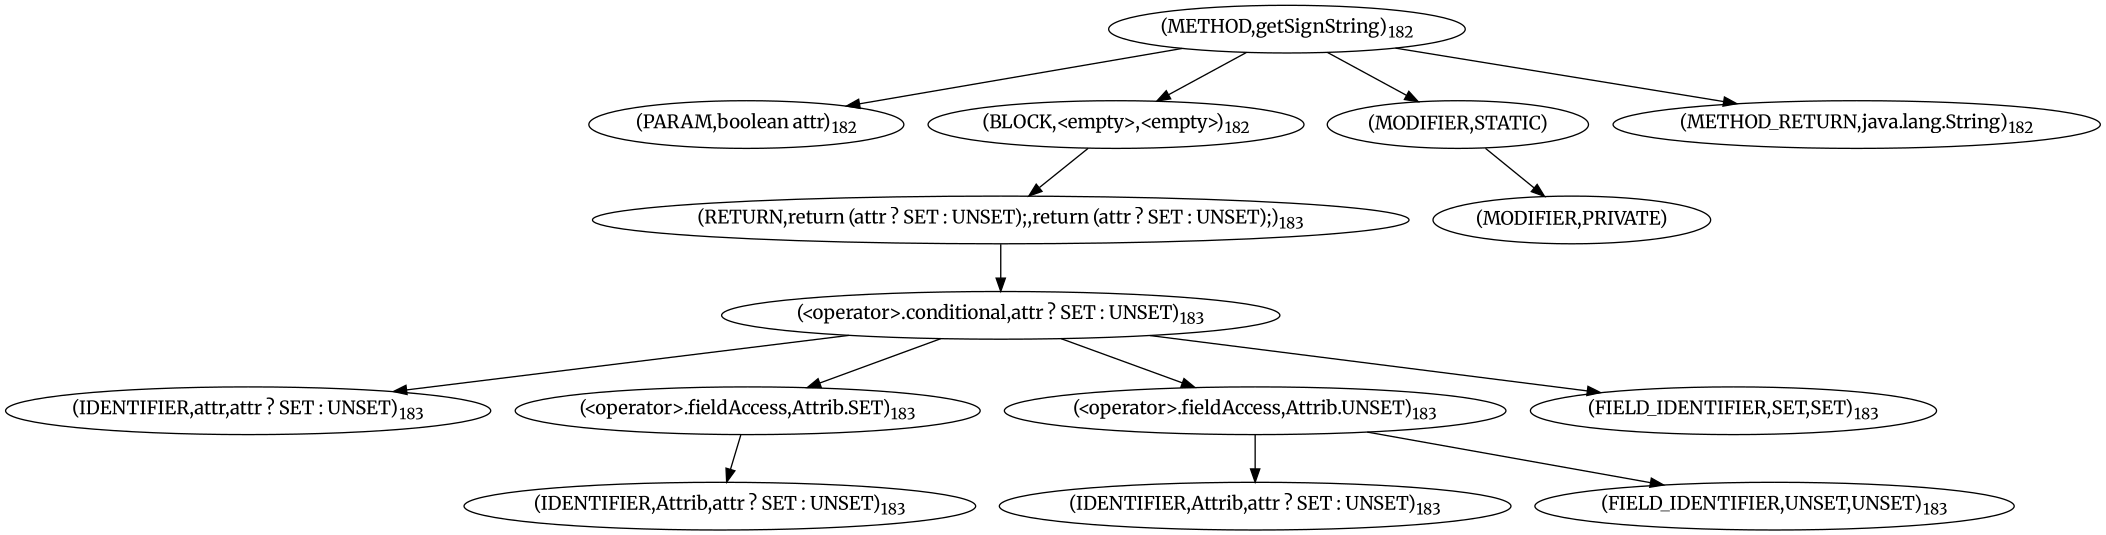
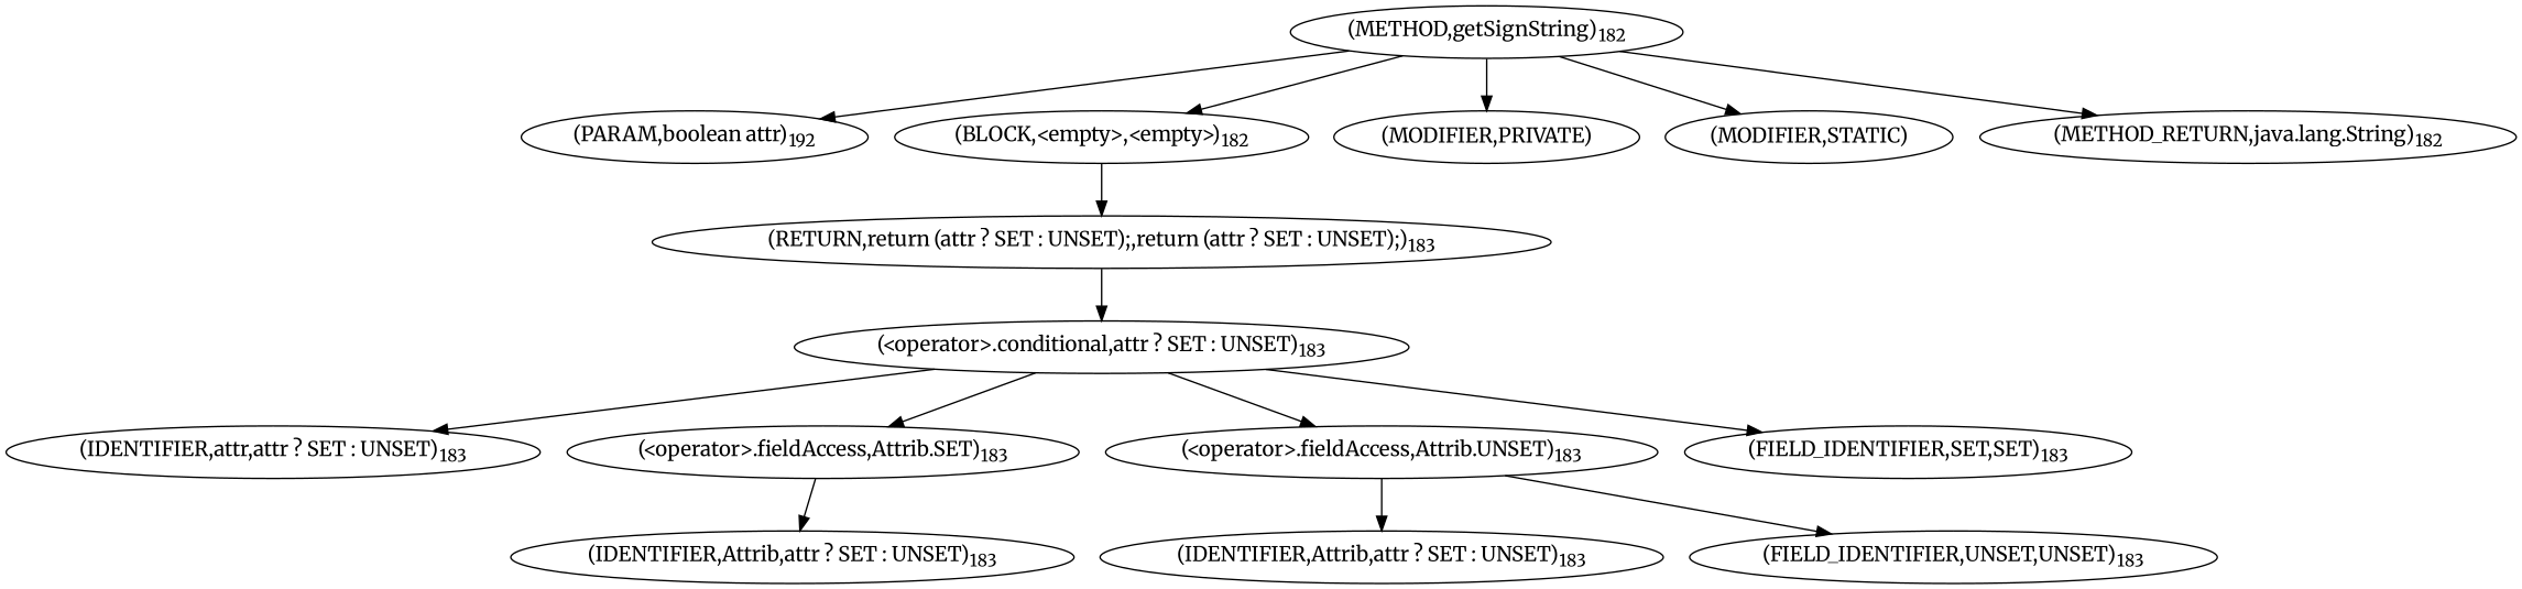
  digraph {
    fontname=Merriweather
    node [fontname=Merriweather]
    edge [fontname=Merriweather]
    n1 [label=<(METHOD,getSignString)<SUB>182</SUB>>]
-   n2 [label=<(PARAM,boolean attr)<SUB>182</SUB>>]
+   n2 [label=<(PARAM,boolean attr)<SUB>192</SUB>>]
    n3 [label=<(BLOCK,&lt;empty&gt;,&lt;empty&gt;)<SUB>182</SUB>>]
    n4 [label=<(MODIFIER,PRIVATE)>]
    n5 [label=<(MODIFIER,STATIC)>]
    n6 [label=<(METHOD_RETURN,java.lang.String)<SUB>182</SUB>>]
    n7 [label=<(RETURN,return (attr ? SET : UNSET);,return (attr ? SET : UNSET);)<SUB>183</SUB>>]
    n8 [label=<(&lt;operator&gt;.conditional,attr ? SET : UNSET)<SUB>183</SUB>>]
    n9 [label=<(IDENTIFIER,attr,attr ? SET : UNSET)<SUB>183</SUB>>]
    n10 [label=<(&lt;operator&gt;.fieldAccess,Attrib.SET)<SUB>183</SUB>>]
    n11 [label=<(&lt;operator&gt;.fieldAccess,Attrib.UNSET)<SUB>183</SUB>>]
    n12 [label=<(FIELD_IDENTIFIER,SET,SET)<SUB>183</SUB>>]
    n13 [label=<(IDENTIFIER,Attrib,attr ? SET : UNSET)<SUB>183</SUB>>]
    n14 [label=<(IDENTIFIER,Attrib,attr ? SET : UNSET)<SUB>183</SUB>>]
    n15 [label=<(FIELD_IDENTIFIER,UNSET,UNSET)<SUB>183</SUB>>]
    n1 -> n2
    n1 -> n3
-   n5 -> n4
+   n1 -> n4
    n1 -> n5
    n1 -> n6
    n3 -> n7
    n7 -> n8
    n8 -> n9
    n8 -> n10
    n8 -> n11
    n8 -> n12
    n10 -> n13
    n11 -> n14
    n11 -> n15
  }
